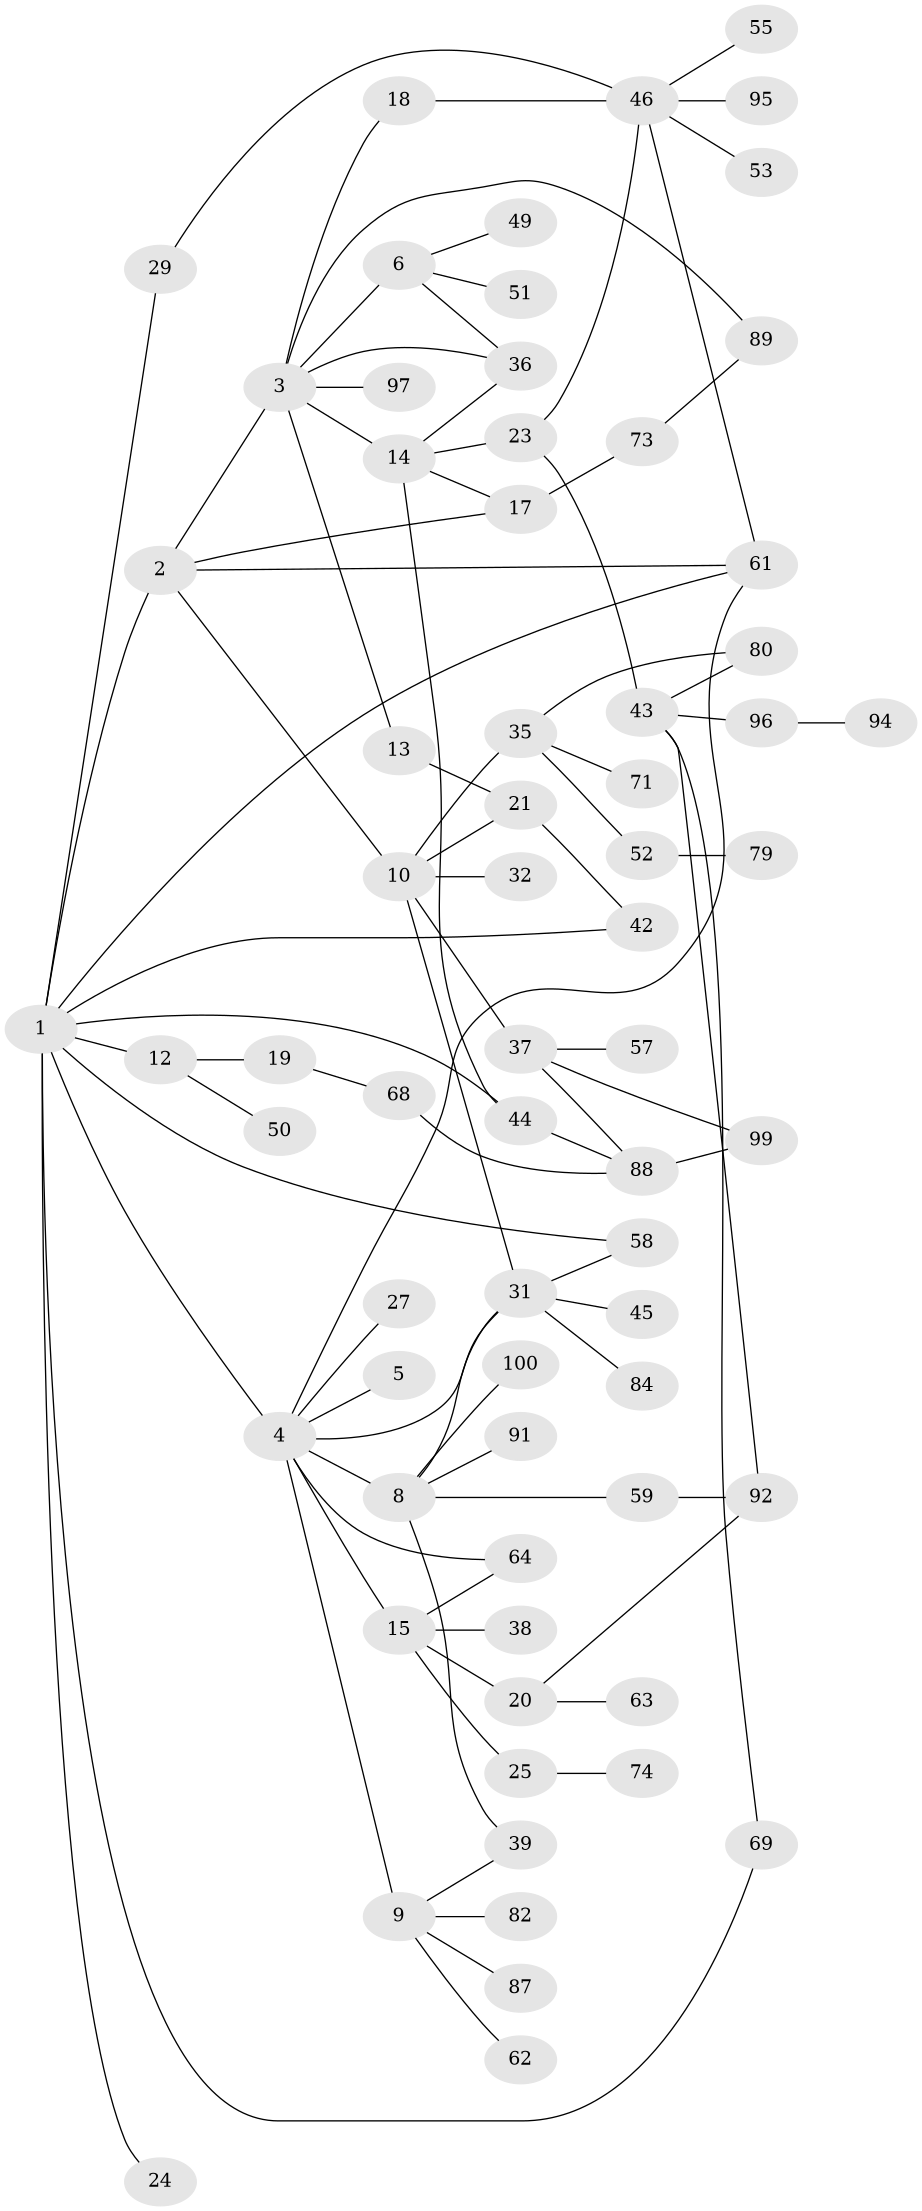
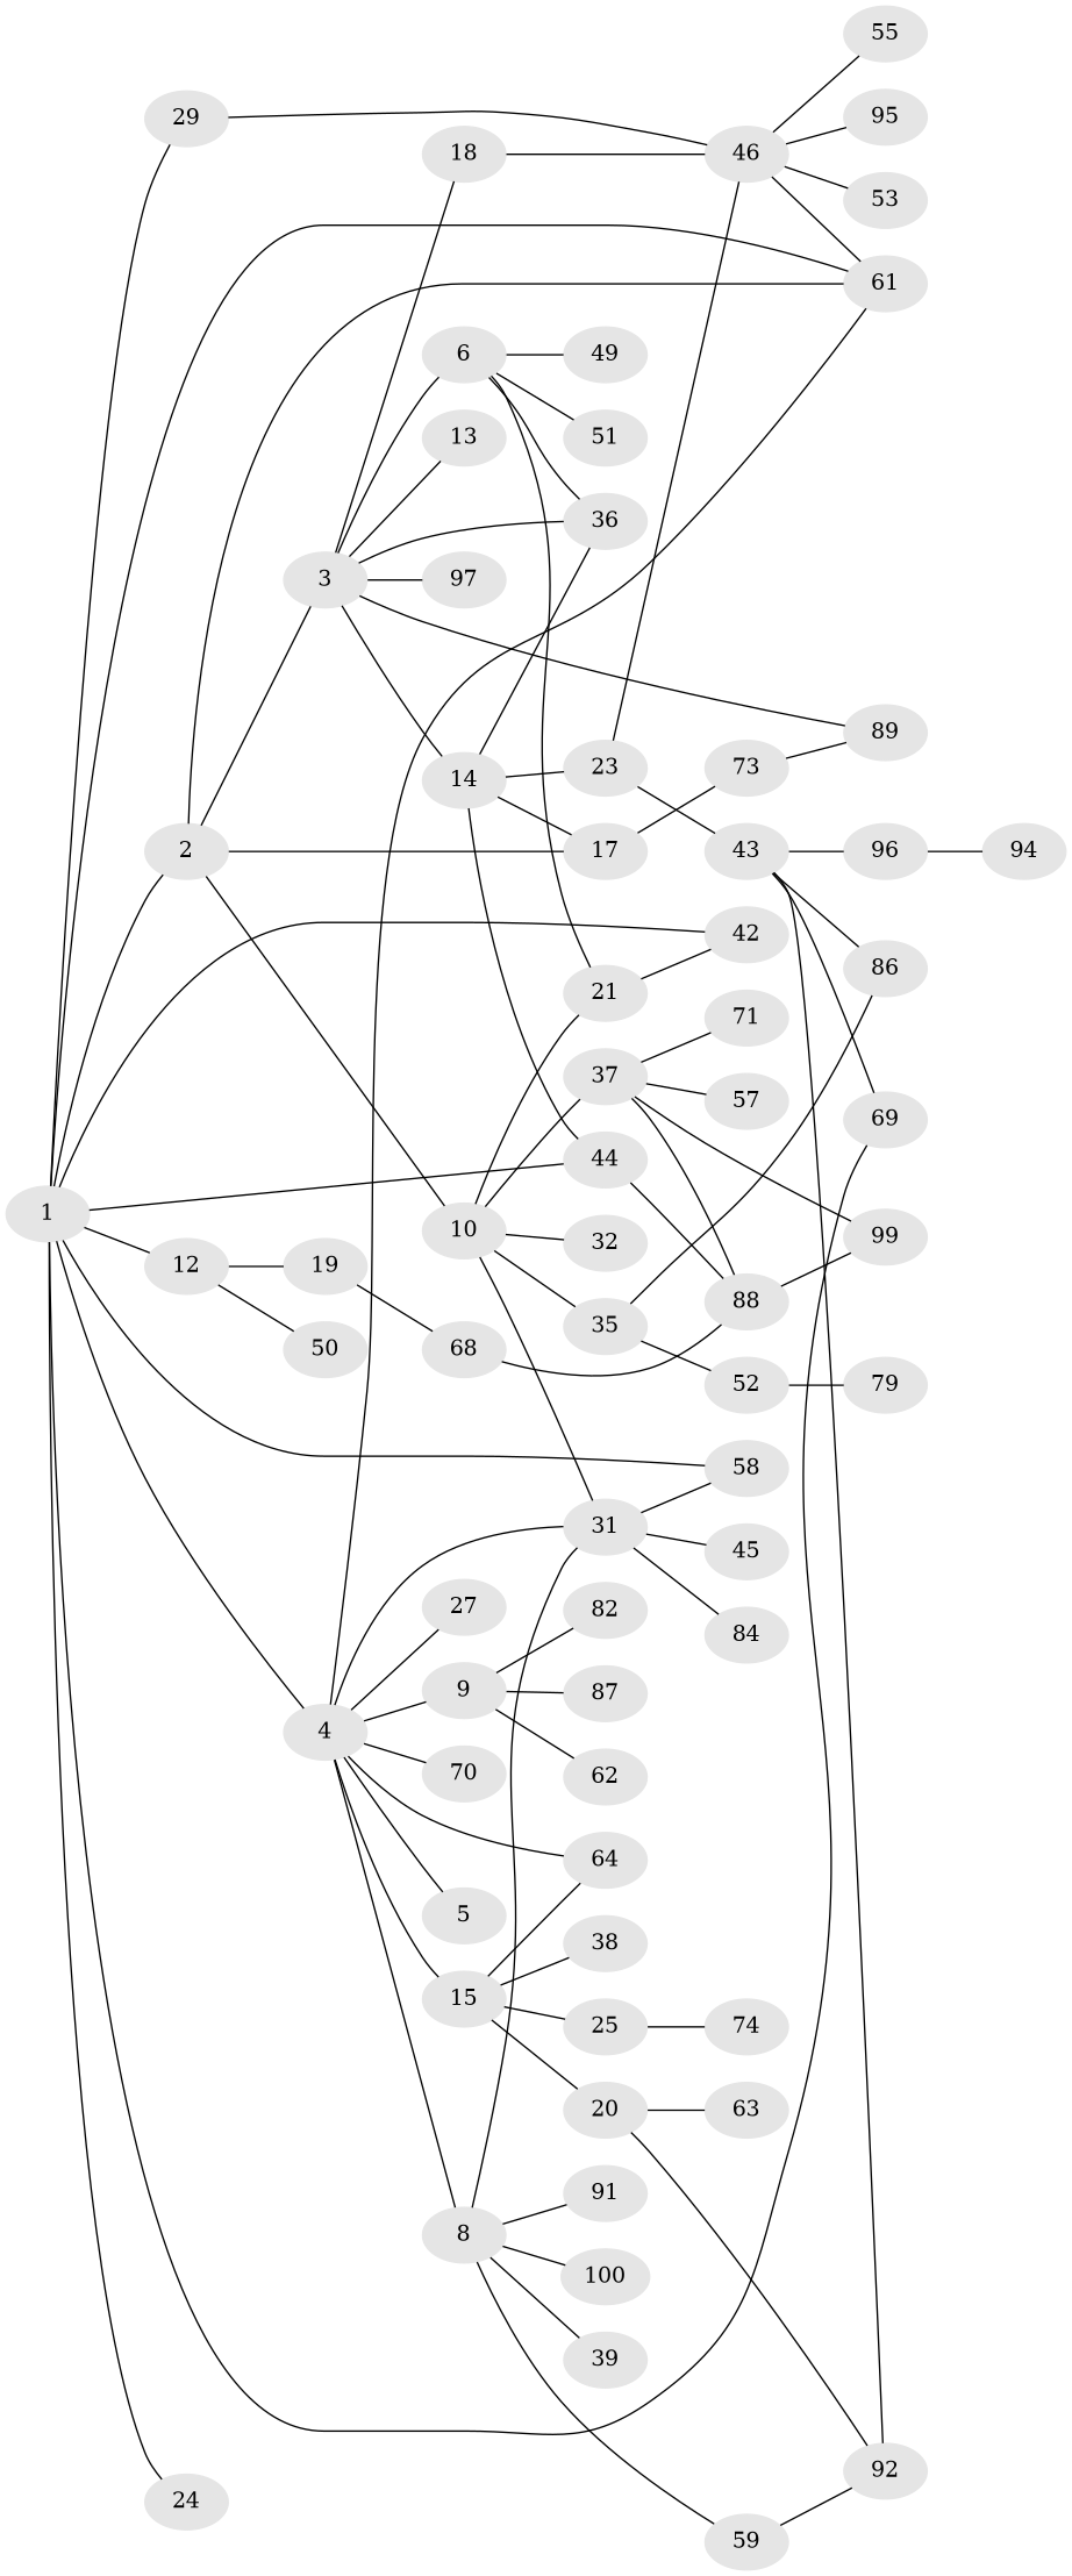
  graph {
    rankdir=LR
    node [color=gray90 style=filled]
    1 [super="+11"]
    2
    4 [super="+77"]
    12 [super="+40"]
    24
    29 [super="+34"]
    42 [super="+47"]
    44 [super="+54"]
    58 [super="+86"]
    61 [super="+65"]
    69
    3 [super="+7"]
    10 [super="+22"]
    17
    5
    8 [super="+41"]
    9 [super="+85"]
    15
    27
    31 [super="+60"]
    64
+   70
    19 [super="+33"]
    50
    46 [super="+83"]
    88 [super="+93"]
    6 [super="+16"]
    13
    14 [super="+78"]
    18 [super="+28"]
    36
    89
    97
    21 [super="+90"]
    32 [super="+76"]
    35 [super="+66"]
    37 [super="+98"]
    73 [super="+96"]
    49
    51
    23 [super="+75"]
    39
    59 [super="+81"]
    91
    100
    62
    82
    87
    20 [super="+30"]
    25 [super="+26"]
    38 [super="+72"]
    45
    84
    92
    52
    71
-   80
+   80 [label=86]
    57
    99
    68
    43 [super="+48"]
    63
    74
    53
    55
    95
    n67 [label=96]
    79
    94
    1 -- 2
    1 -- 4
    1 -- 12
    1 -- 24
    1 -- 29
    1 -- 42
    1 -- 44
    1 -- 58
    1 -- 61
    1 -- 69
    2 -- 61
    2 -- 3
    2 -- 10
    2 -- 17
    4 -- 61
    4 -- 5
    4 -- 8
    4 -- 9
    4 -- 15
    4 -- 27
    4 -- 31
    4 -- 64
+   4 -- 70
    12 -- 19
    12 -- 50
    29 -- 46
    44 -- 88
    3 -- 6
    3 -- 13
    3 -- 14 [weight=2]
    3 -- 18
    3 -- 36
    3 -- 89
    3 -- 97
    10 -- 31
    10 -- 21
    10 -- 32
    10 -- 35
    10 -- 37 [weight=2]
    17 -- 73
    8 -- 31
    8 -- 39
    8 -- 59
    8 -- 91
    8 -- 100
-   9 -- 39
    9 -- 62
    9 -- 82
    9 -- 87
    15 -- 64
    15 -- 20
    15 -- 25
    15 -- 38
    31 -- 58
    31 -- 45
    31 -- 84
    19 -- 68
    46 -- 61
    46 -- 53
    46 -- 55
    46 -- 95
    88 -- 99
    6 -- 36
-   13 -- 21
+   6 -- 21
    6 -- 49
    6 -- 51
    14 -- 44
    14 -- 17
    14 -- 36
    14 -- 23
    18 -- 46
    21 -- 42
    35 -- 52
-   35 -- 71
+   37 -- 71
    35 -- 80
    37 -- 88
    37 -- 57
    37 -- 99
    73 -- 89
    23 -- 46
    23 -- 43
    59 -- 92
    20 -- 92
    20 -- 63
    25 -- 74
    52 -- 79
    68 -- 88
    43 -- 69
    43 -- 92
    43 -- 80
    43 -- n67
    n67 -- 94
  }
